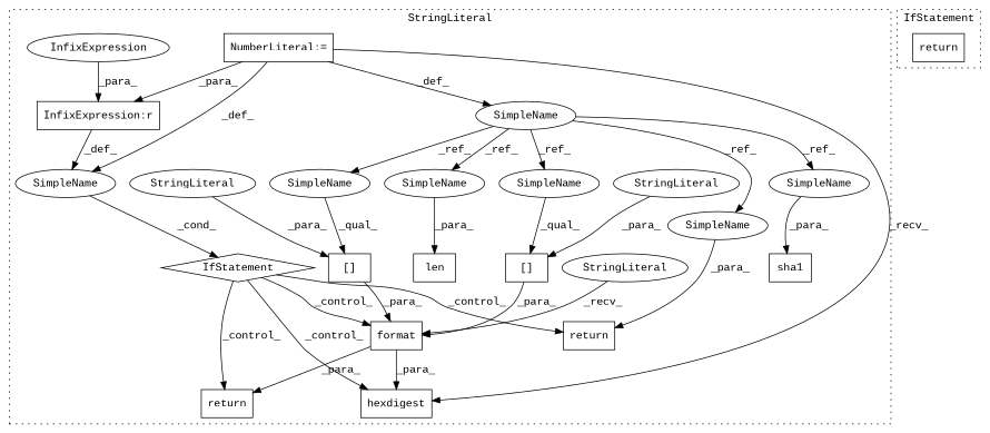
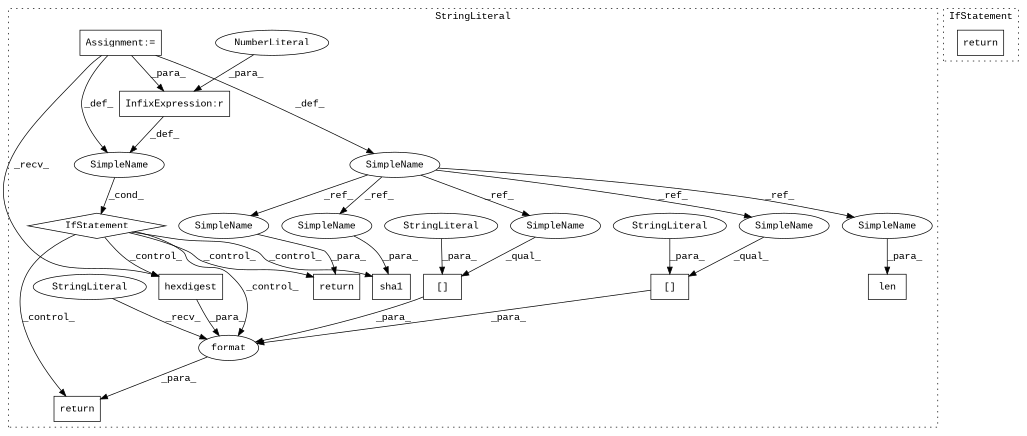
  digraph {
    fontname="Liberation Mono"
    node [a=42 fontname="Liberation Mono" l=12 shape=box]
    edge [fontname="Liberation Mono"]
    n1 [a=32 l="5,1" label=sha1 s="12949,12966"]
    n2 [a=32 l=11 label=hexdigest s=12968]
    n3 [a=41 l=7 label=return s=12891]
-   n4 [a=32 l="7,1" label=format s="12909,13013"]
+   n4 [a=32 l="7,1" label=format s="12909,13013" shape=ellipse]
    n5 [a=2 l="13,1" label="[]" s="12916,12947"]
    n6 [a=27 l=4 label="InfixExpression:r" s=12874]
    n7 [a=2 l="13,1" label="[]" s="12980,13012"]
-   n8 [a=34 l=3 label=InfixExpression s=12878 shape=ellipse]
+   n8 [a=34 l=3 label=NumberLiteral s=12878 shape=ellipse]
    n9 [a=32 l="4,1" label=len s="12857,12873"]
    n10 [a=25 l="4,2" label=IfStatement s="12853,12881" shape=diamond]
    n11 [label=SimpleName s=12807 shape=ellipse]
    n12 [label=SimpleName shape=ellipse l=""]
-   n13 [a=7 l=1 label="NumberLiteral:=" s=12819]
+   n13 [a=7 l=1 label="Assignment:=" s=12819]
    n14 [a=45 l=10 label=StringLiteral s=12898 shape=ellipse]
    n15 [a=45 l=18 label=StringLiteral s=12929 shape=ellipse]
    n16 [a=45 l=19 label=StringLiteral s=12993 shape=ellipse]
    n17 [a=41 l=7 label=return s=13026]
    n18 [label=SimpleName s=12861 shape=ellipse]
    n19 [label=SimpleName s=12916 shape=ellipse]
    n20 [label=SimpleName s=12954 shape=ellipse]
    n21 [label=SimpleName s=12980 shape=ellipse]
    n22 [label=SimpleName s=13033 shape=ellipse]
    n23 [a=41 l=7 label=return s=13118]
    subgraph cluster_1 {
      label=StringLiteral
      style=dotted
      n1
      n2
      n3
      n4
      n5
      n6
      n7
      n8
      n9
      n10
      n11
      n12
      n13
      n14
      n15
      n16
      n17
      n18
      n19
      n20
      n21
      n22
    }
    subgraph cluster_2 {
      label=IfStatement
      style=dotted
      n23
    }
-   n4 -> n2 [label=_para_]
+   n2 -> n4 [label=_para_]
    n4 -> n3 [label=_para_]
    n5 -> n4 [label=_para_]
    n6 -> n12 [label=_def_]
    n7 -> n4 [label=_para_]
    n8 -> n6 [label=_para_]
+   n10 -> n1 [label=_control_]
    n10 -> n2 [label=_control_]
    n10 -> n3 [label=_control_]
    n10 -> n4 [label=_control_]
    n10 -> n17 [label=_control_]
    n11 -> n18 [label=_ref_]
    n11 -> n19 [label=_ref_]
    n11 -> n20 [label=_ref_]
    n11 -> n21 [label=_ref_]
    n11 -> n22 [label=_ref_]
    n12 -> n10 [label=_cond_]
    n13 -> n2 [label=_recv_]
    n13 -> n6 [label=_para_]
    n13 -> n11 [label=_def_]
    n13 -> n12 [label=_def_]
    n14 -> n4 [label=_recv_]
    n15 -> n5 [label=_para_]
    n16 -> n7 [label=_para_]
    n18 -> n9 [label=_para_]
    n19 -> n5 [label=_qual_]
    n20 -> n1 [label=_para_]
    n21 -> n7 [label=_qual_]
    n22 -> n17 [label=_para_]
  }
